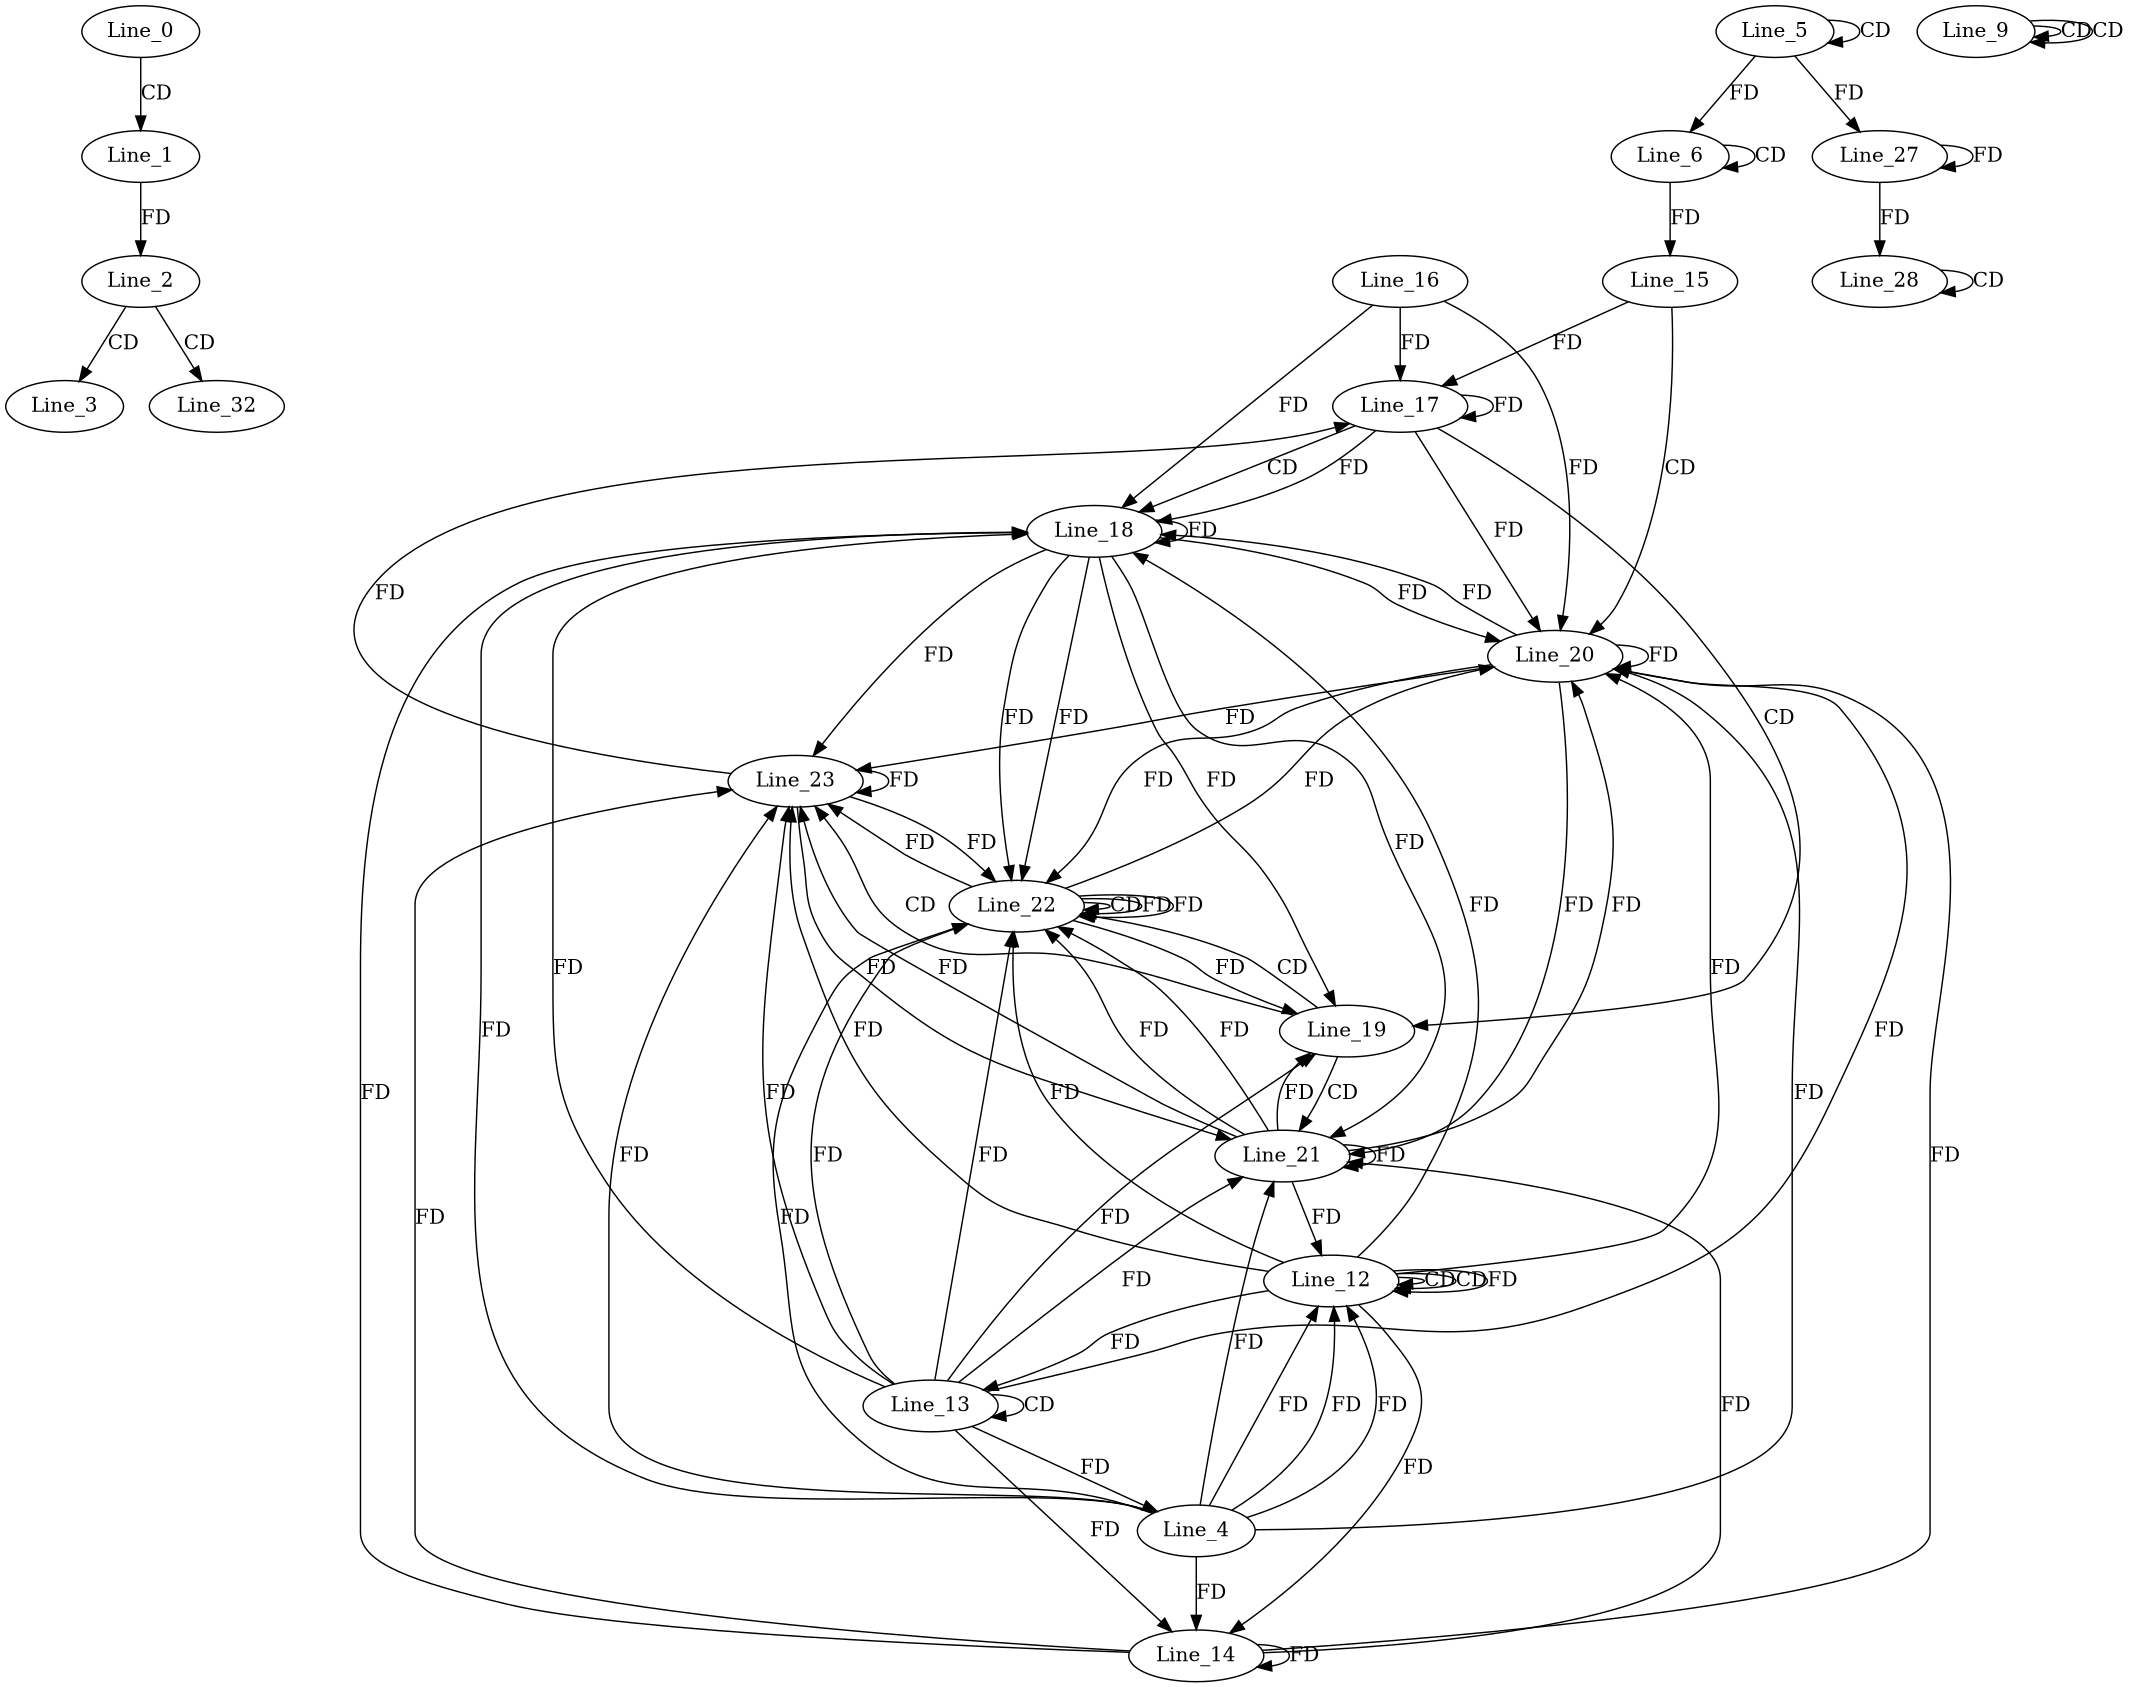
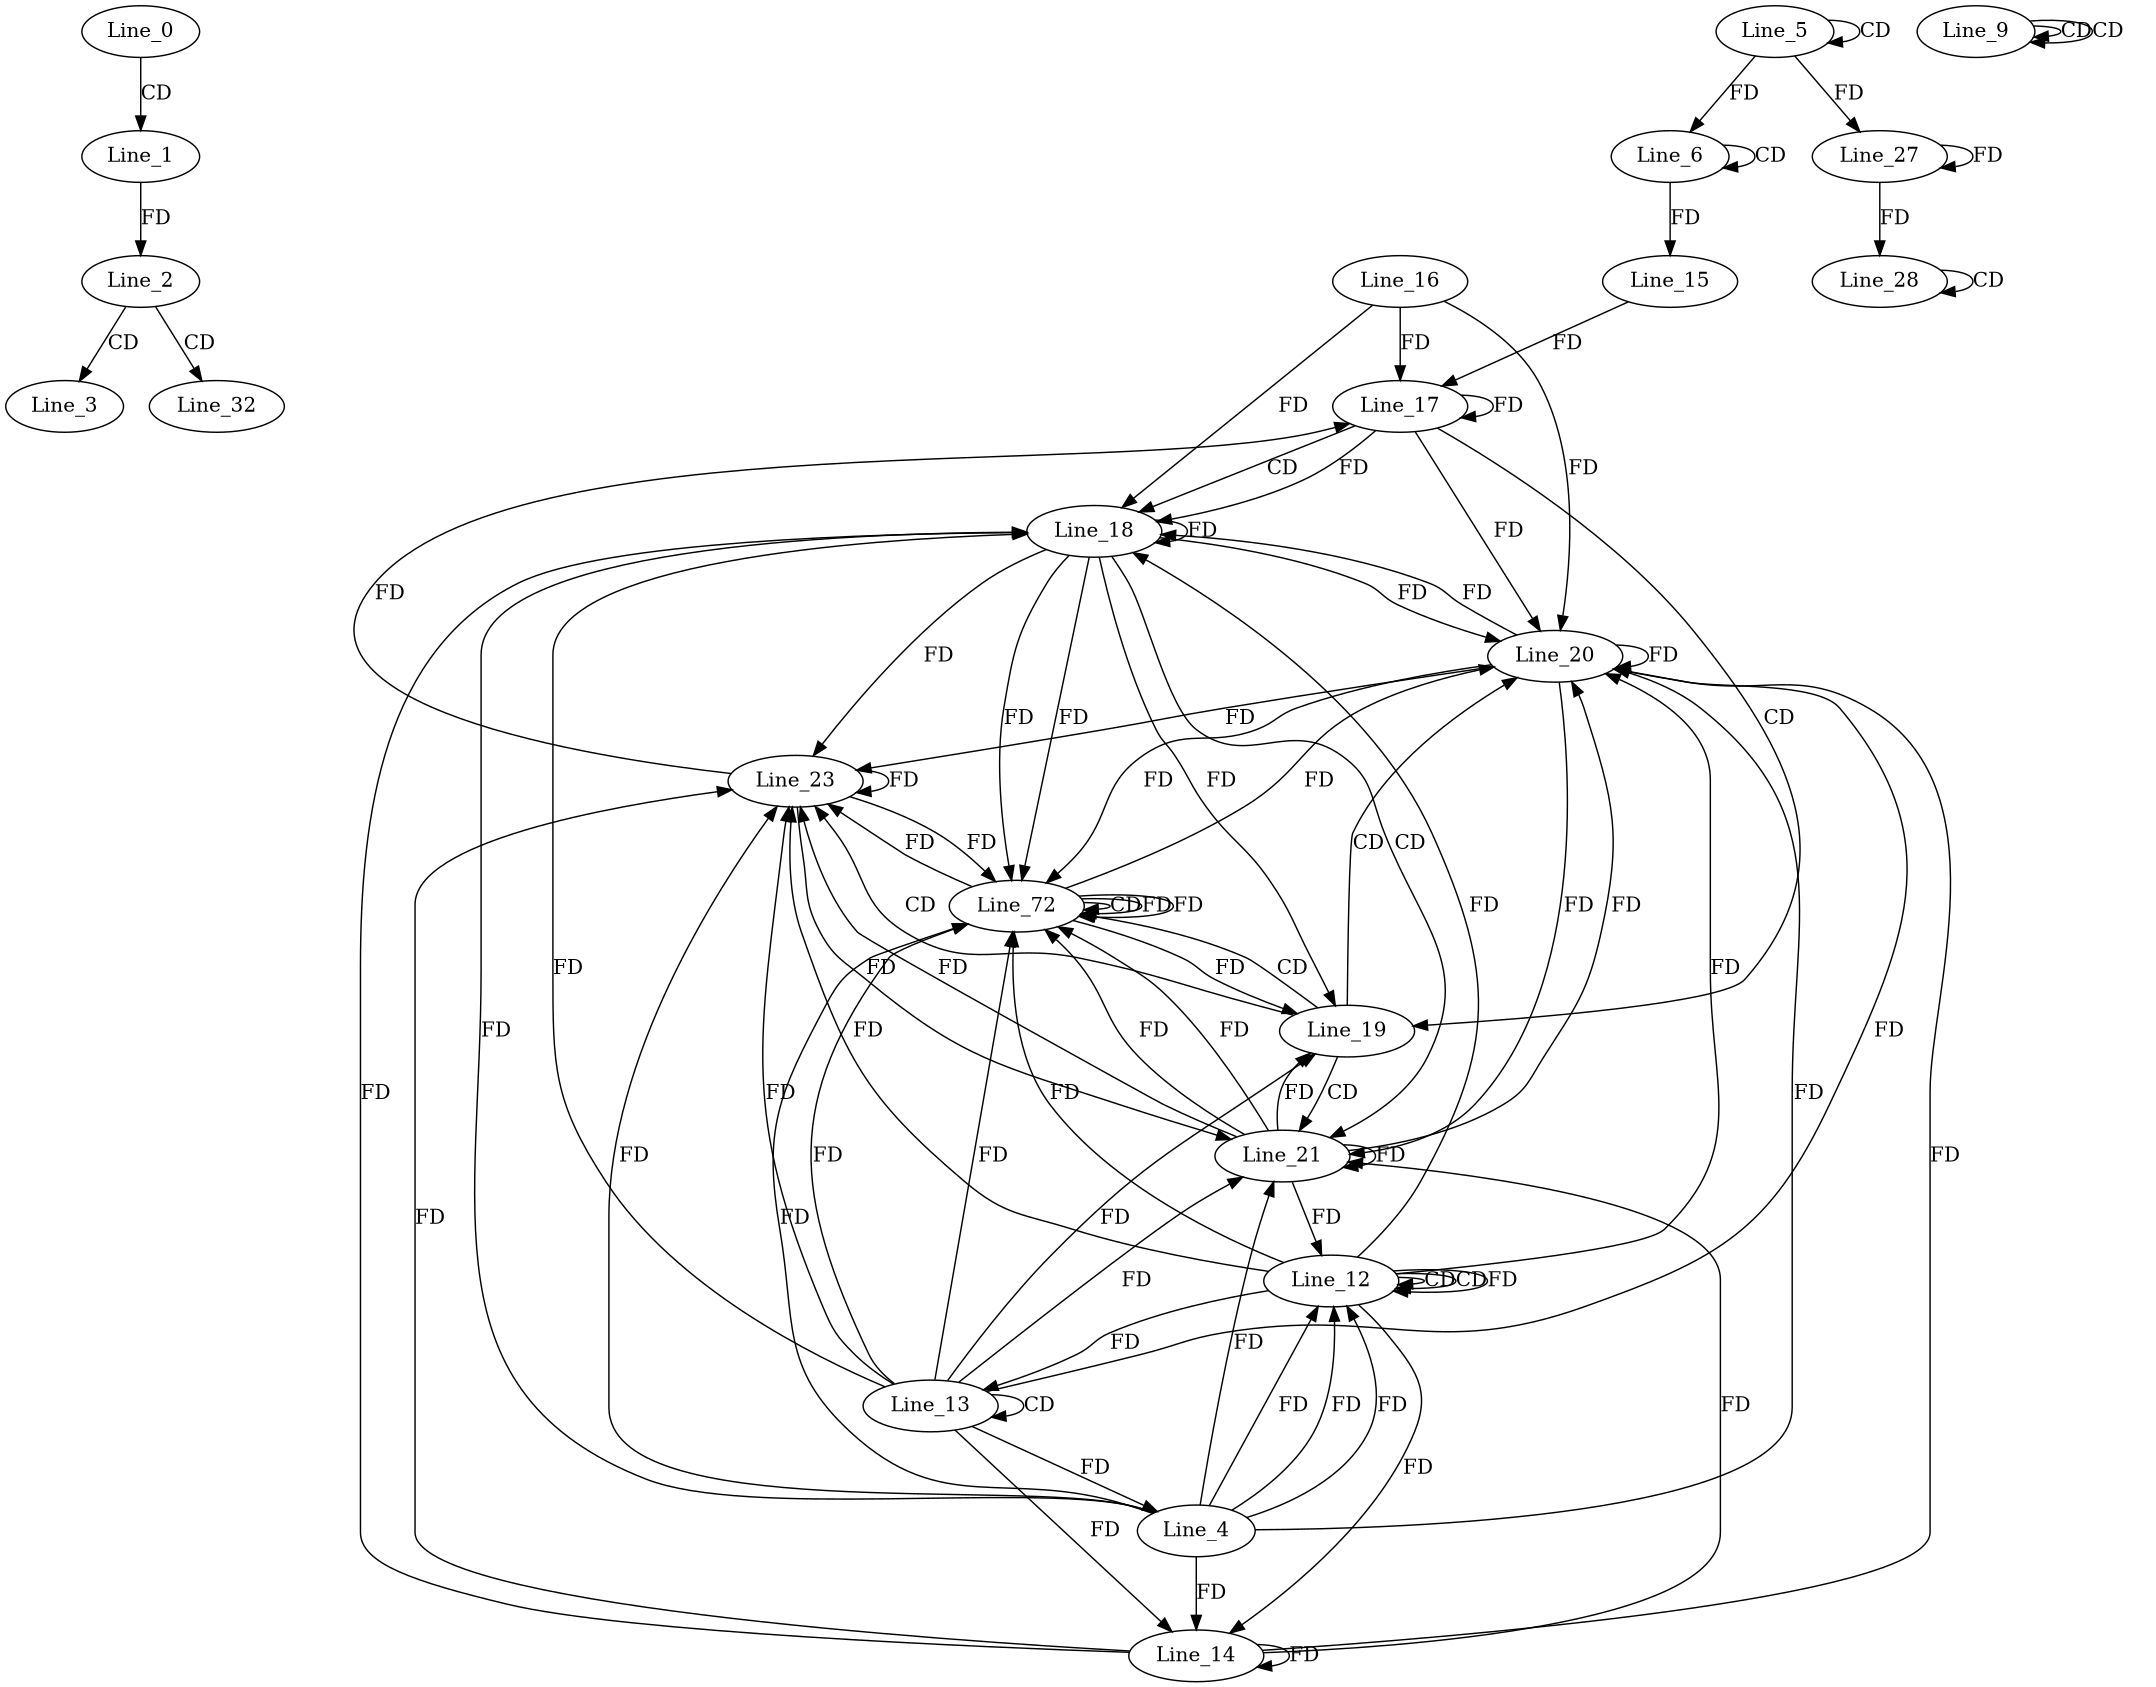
  digraph {
    Line_0
    Line_1
    Line_2
    Line_3
    Line_32
    Line_5
    Line_6
    Line_27
    Line_15
    Line_17
    Line_28
    Line_9
    Line_4
    Line_12
    Line_14
    Line_18
    Line_20
    Line_21
-   Line_22
+   Line_22 [label=Line_72]
    Line_23
    Line_13
    Line_19
    Line_16
    Line_0 -> Line_1 [label=CD]
    Line_1 -> Line_2 [label=FD]
    Line_2 -> Line_3 [label=CD]
    Line_2 -> Line_32 [label=CD]
    Line_5 -> Line_5 [label=CD]
    Line_5 -> Line_6 [label=FD]
    Line_5 -> Line_27 [label=FD]
    Line_6 -> Line_6 [label=CD]
    Line_6 -> Line_15 [label=FD]
    Line_27 -> Line_27 [label=FD]
    Line_27 -> Line_28 [label=FD]
    Line_15 -> Line_17 [label=FD]
    Line_17 -> Line_17 [label=FD]
    Line_17 -> Line_18 [label=CD]
    Line_17 -> Line_18 [label=FD]
    Line_17 -> Line_20 [label=FD]
    Line_17 -> Line_19 [label=CD]
    Line_28 -> Line_28 [label=CD]
    Line_9 -> Line_9 [label=CD]
    Line_9 -> Line_9 [label=CD]
    Line_4 -> Line_12 [label=FD]
    Line_4 -> Line_12 [label=FD]
    Line_4 -> Line_12 [label=FD]
    Line_4 -> Line_14 [label=FD]
    Line_4 -> Line_18 [label=FD]
    Line_4 -> Line_20 [label=FD]
    Line_4 -> Line_21 [label=FD]
    Line_4 -> Line_22 [label=FD]
    Line_4 -> Line_23 [label=FD]
    Line_12 -> Line_12 [label=CD]
    Line_12 -> Line_12 [label=CD]
    Line_12 -> Line_12 [label=FD]
    Line_12 -> Line_14 [label=FD]
    Line_12 -> Line_18 [label=FD]
    Line_12 -> Line_20 [label=FD]
    Line_12 -> Line_22 [label=FD]
    Line_12 -> Line_23 [label=FD]
    Line_12 -> Line_13 [label=FD]
    Line_14 -> Line_14 [label=FD]
    Line_14 -> Line_18 [label=FD]
    Line_14 -> Line_20 [label=FD]
    Line_14 -> Line_21 [label=FD]
    Line_14 -> Line_23 [label=FD]
    Line_18 -> Line_18 [label=FD]
    Line_18 -> Line_20 [label=FD]
-   Line_18 -> Line_21 [label=FD]
+   Line_18 -> Line_21 [label=CD]
    Line_18 -> Line_22 [label=FD]
    Line_18 -> Line_22 [label=FD]
    Line_18 -> Line_23 [label=FD]
    Line_18 -> Line_19 [label=FD]
    Line_20 -> Line_18 [label=FD]
    Line_20 -> Line_20 [label=FD]
    Line_20 -> Line_21 [label=FD]
    Line_20 -> Line_22 [label=FD]
    Line_20 -> Line_23 [label=FD]
    Line_21 -> Line_12 [label=FD]
    Line_21 -> Line_20 [label=FD]
    Line_21 -> Line_21 [label=FD]
    Line_21 -> Line_22 [label=FD]
    Line_21 -> Line_22 [label=FD]
    Line_21 -> Line_23 [label=FD]
    Line_21 -> Line_19 [label=FD]
    Line_22 -> Line_20 [label=FD]
    Line_22 -> Line_22 [label=CD]
    Line_22 -> Line_22 [label=FD]
    Line_22 -> Line_22 [label=FD]
    Line_22 -> Line_23 [label=FD]
    Line_22 -> Line_19 [label=FD]
    Line_23 -> Line_17 [label=FD]
    Line_23 -> Line_21 [label=FD]
    Line_23 -> Line_22 [label=FD]
    Line_23 -> Line_23 [label=FD]
    Line_13 -> Line_4 [label=FD]
    Line_13 -> Line_14 [label=FD]
    Line_13 -> Line_18 [label=FD]
    Line_13 -> Line_20 [label=FD]
    Line_13 -> Line_21 [label=FD]
    Line_13 -> Line_22 [label=FD]
    Line_13 -> Line_22 [label=FD]
    Line_13 -> Line_23 [label=FD]
    Line_13 -> Line_13 [label=CD]
    Line_13 -> Line_19 [label=FD]
-   Line_15 -> Line_20 [label=CD]
+   Line_19 -> Line_20 [label=CD]
    Line_19 -> Line_21 [label=CD]
    Line_19 -> Line_22 [label=CD]
    Line_19 -> Line_23 [label=CD]
    Line_16 -> Line_17 [label=FD]
    Line_16 -> Line_18 [label=FD]
    Line_16 -> Line_20 [label=FD]
  }
